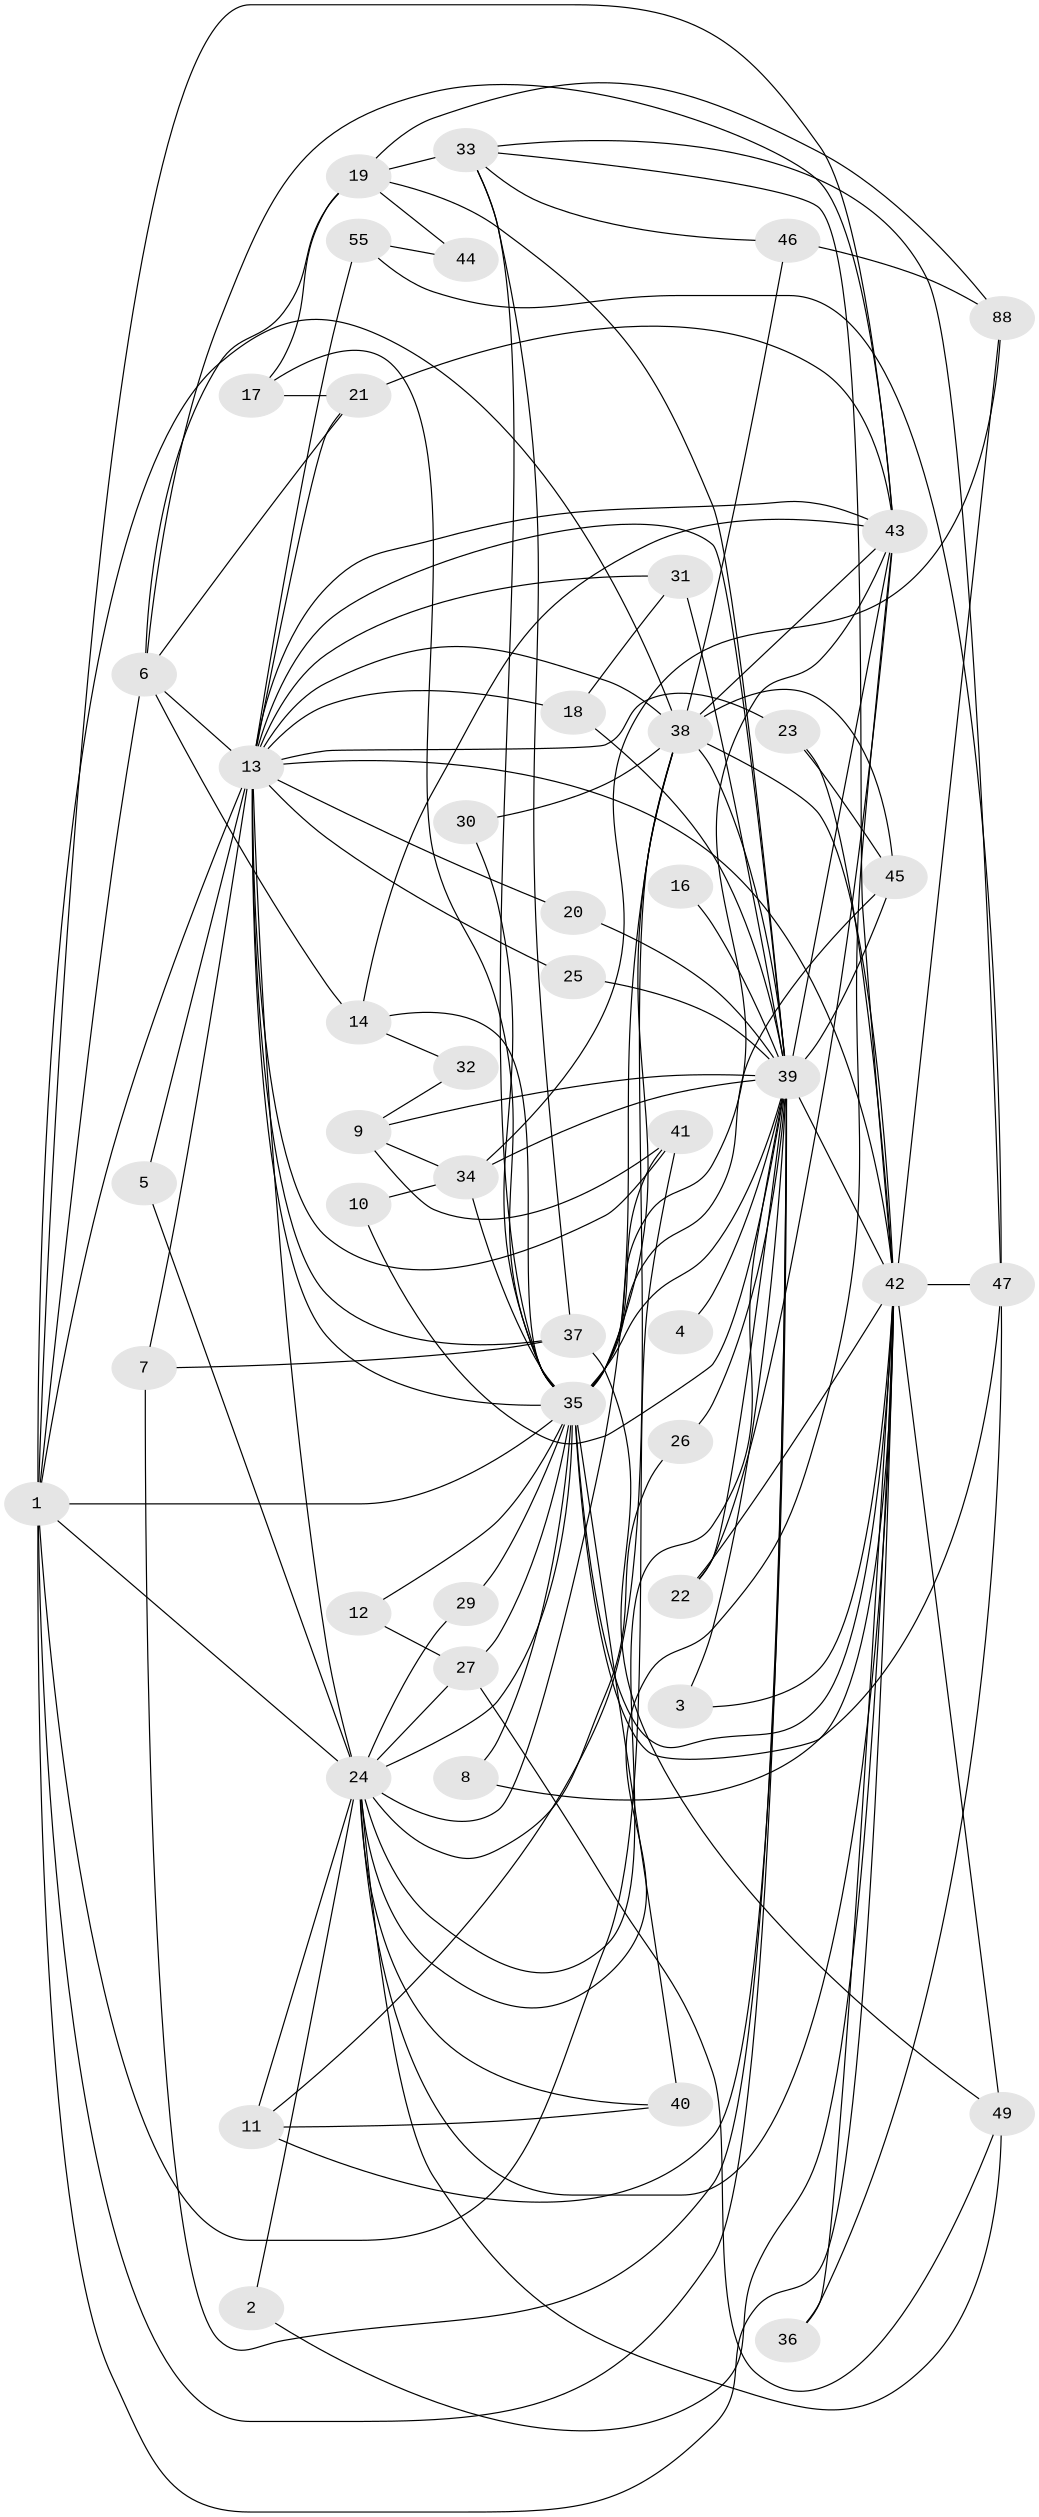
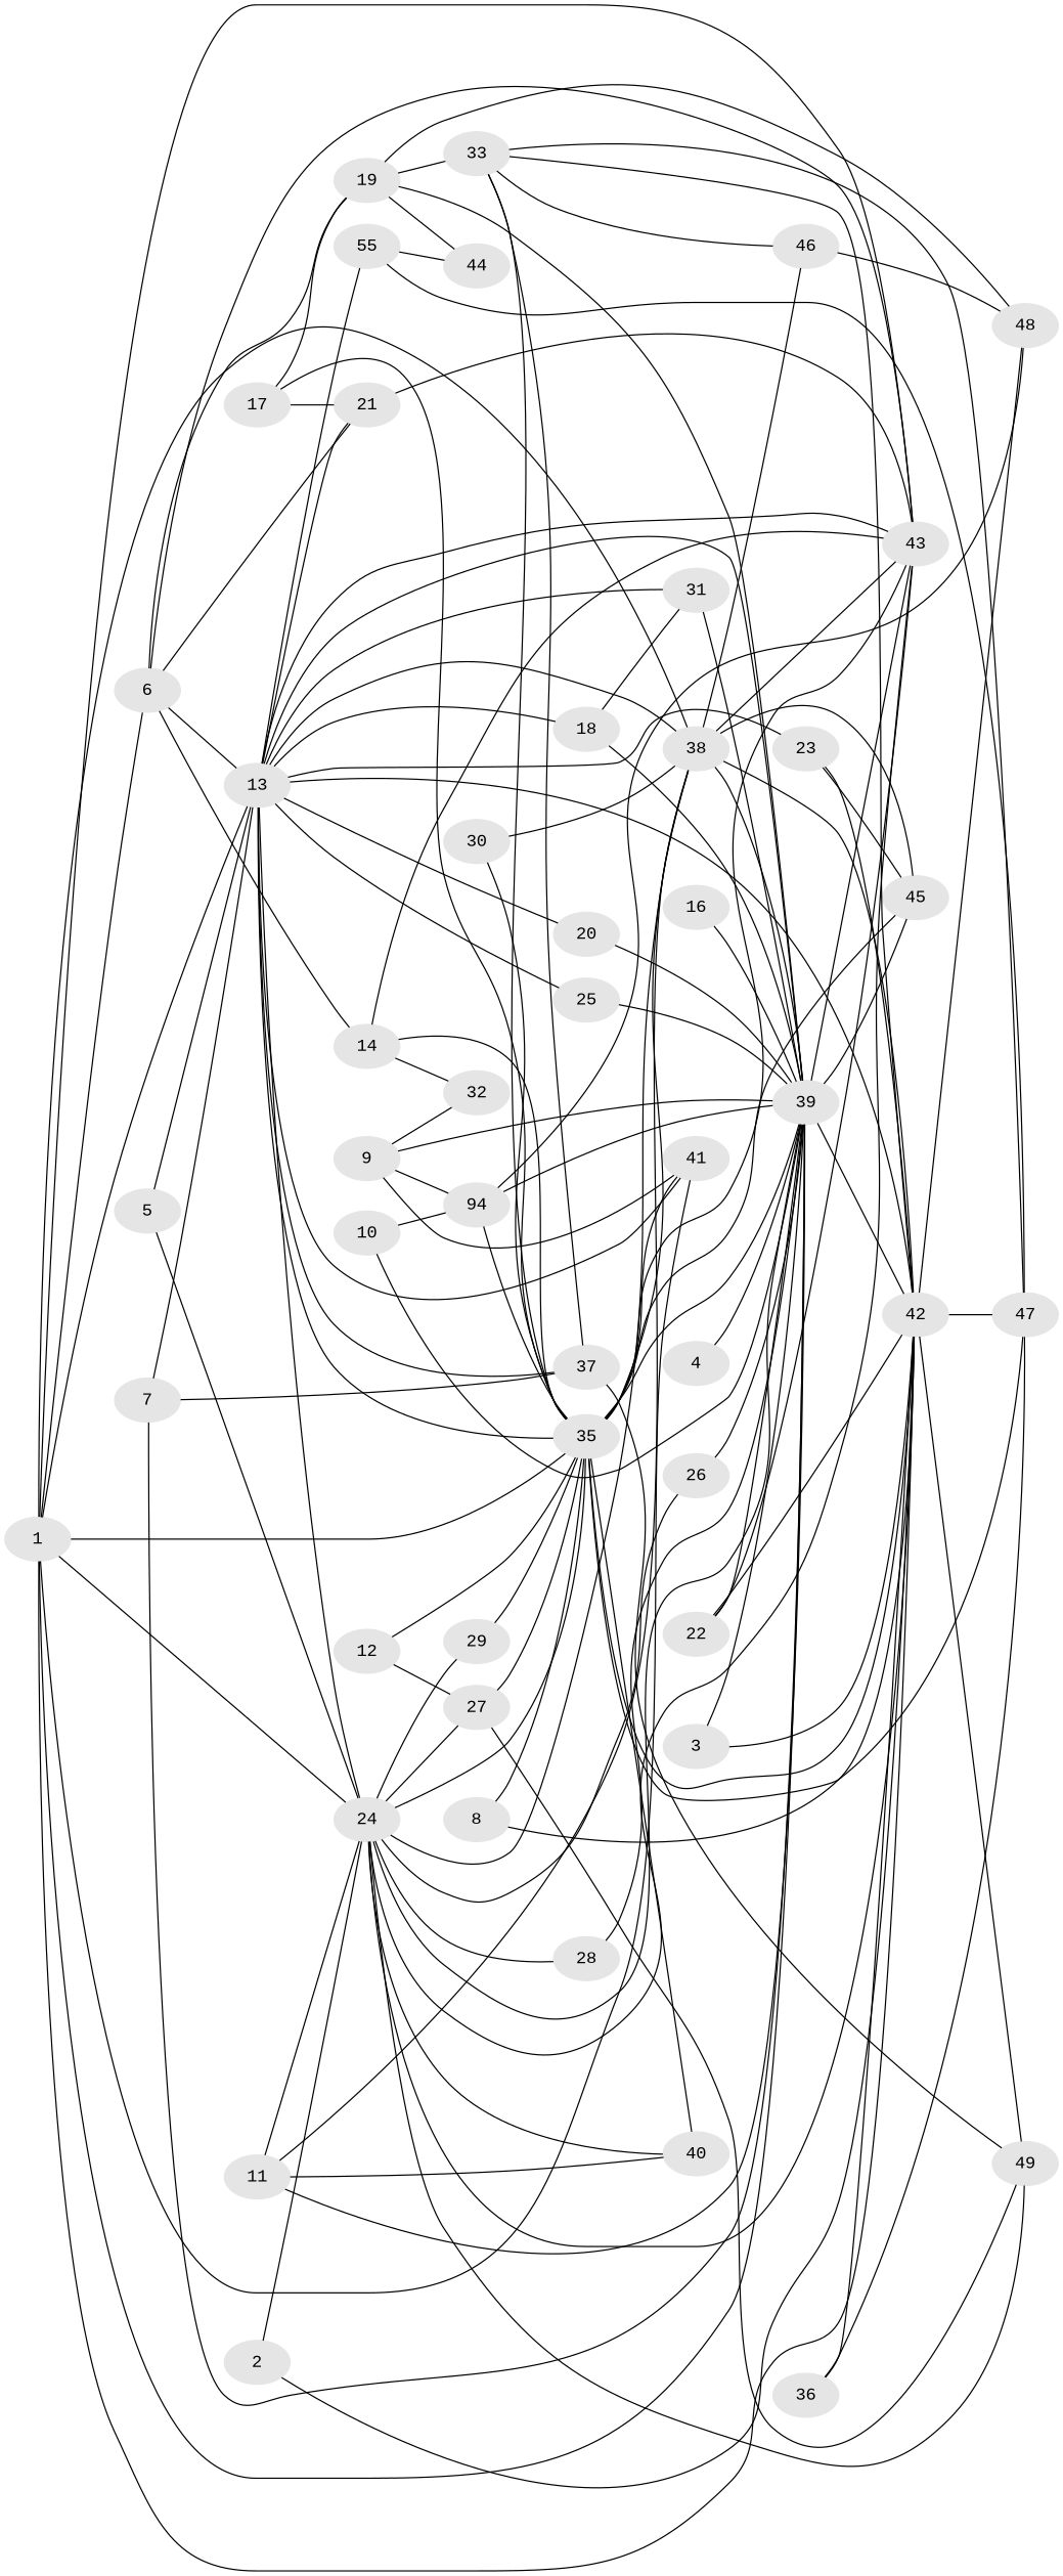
  graph {
    fontname="Liberation Mono"
    rankdir=LR
    node [color=gray90 fontname="Liberation Mono" style=filled]
    edge [fontname="Liberation Mono" weight=1.0]
    1
    6
    13
    24
    35
    38
    39
    41
    42
    43
    14
    19
    21
    37
    n15 [label=55]
    18
    20
    23
    25
    31
    40
    26
    27
+   28
    29
    49
    47
    45
    46
-   48 [label=88]
+   48
    2
    3
    4
    5
    32
    44
    33
    7
    8
    9
-   34
+   34 [label=94]
    10
    11
    12
    16
    17
    22
    30
    36
    1 -- 6
    1 -- 13 [weight=3.0]
    1 -- 24
    1 -- 35 [weight=2.0]
    1 -- 38
    1 -- 39 [weight=2.0]
    1 -- 41
    1 -- 42
    1 -- 43
    6 -- 13
    6 -- 43
    6 -- 14
    6 -- 19
    6 -- 21
    13 -- 24 [weight=5.0]
    13 -- 35 [weight=4.0]
    13 -- 38 [weight=3.0]
    13 -- 39 [weight=4.0]
    13 -- 41
    13 -- 42 [weight=5.0]
    13 -- 43 [weight=3.0]
    13 -- 21 [weight=2.0]
    13 -- 37
    13 -- n15
    13 -- 18
    13 -- 20
    13 -- 23
    13 -- 25
    13 -- 31
    24 -- 35
    24 -- 38
    24 -- 39
    24 -- 42
    24 -- 43
    24 -- 40
    24 -- 26
    24 -- 27
+   24 -- 28
    24 -- 29
    24 -- 49
    35 -- 38
    35 -- 39
    35 -- 41
    35 -- 42
    35 -- 43 [weight=2.0]
    35 -- 40
    35 -- 47
    35 -- 45
    38 -- 39 [weight=2.0]
    38 -- 42
    38 -- 43
    38 -- 45
    38 -- 46
    39 -- 42
    39 -- 43 [weight=3.0]
    39 -- 45
    42 -- 49
    42 -- 47 [weight=2.0]
    42 -- 48
    14 -- 35
    14 -- 43
    14 -- 32
    19 -- 39
    19 -- 48
    19 -- 44
    19 -- 33
    21 -- 43
    37 -- 49
    n15 -- 47
    n15 -- 44
    18 -- 39
    18 -- 31
    20 -- 39
    23 -- 42
    23 -- 45
    25 -- 39
    31 -- 39 [weight=2.0]
    26 -- 39 [weight=2.0]
    27 -- 35
    27 -- 49
+   28 -- 39
    29 -- 35
    46 -- 48
    2 -- 24
    2 -- 42
    3 -- 39
    3 -- 42
    4 -- 39
    5 -- 13
    5 -- 24
    33 -- 35
    33 -- 42
    33 -- 37
    33 -- 47
    33 -- 46
    7 -- 13
    7 -- 39
    7 -- 37
    8 -- 35
    8 -- 42
    9 -- 39
    9 -- 41
    9 -- 32
    9 -- 34
    34 -- 35
    34 -- 39 [weight=2.0]
    34 -- 48
    10 -- 39
    10 -- 34
    11 -- 24
    11 -- 38
    11 -- 39
    11 -- 40
    12 -- 35
    12 -- 27
    16 -- 39
    17 -- 35
    17 -- 19
    17 -- 21
    22 -- 39
    22 -- 42
    22 -- 43 [weight=2.0]
    30 -- 35 [weight=2.0]
    30 -- 38
    36 -- 42 [weight=2.0]
    36 -- 47
  }
